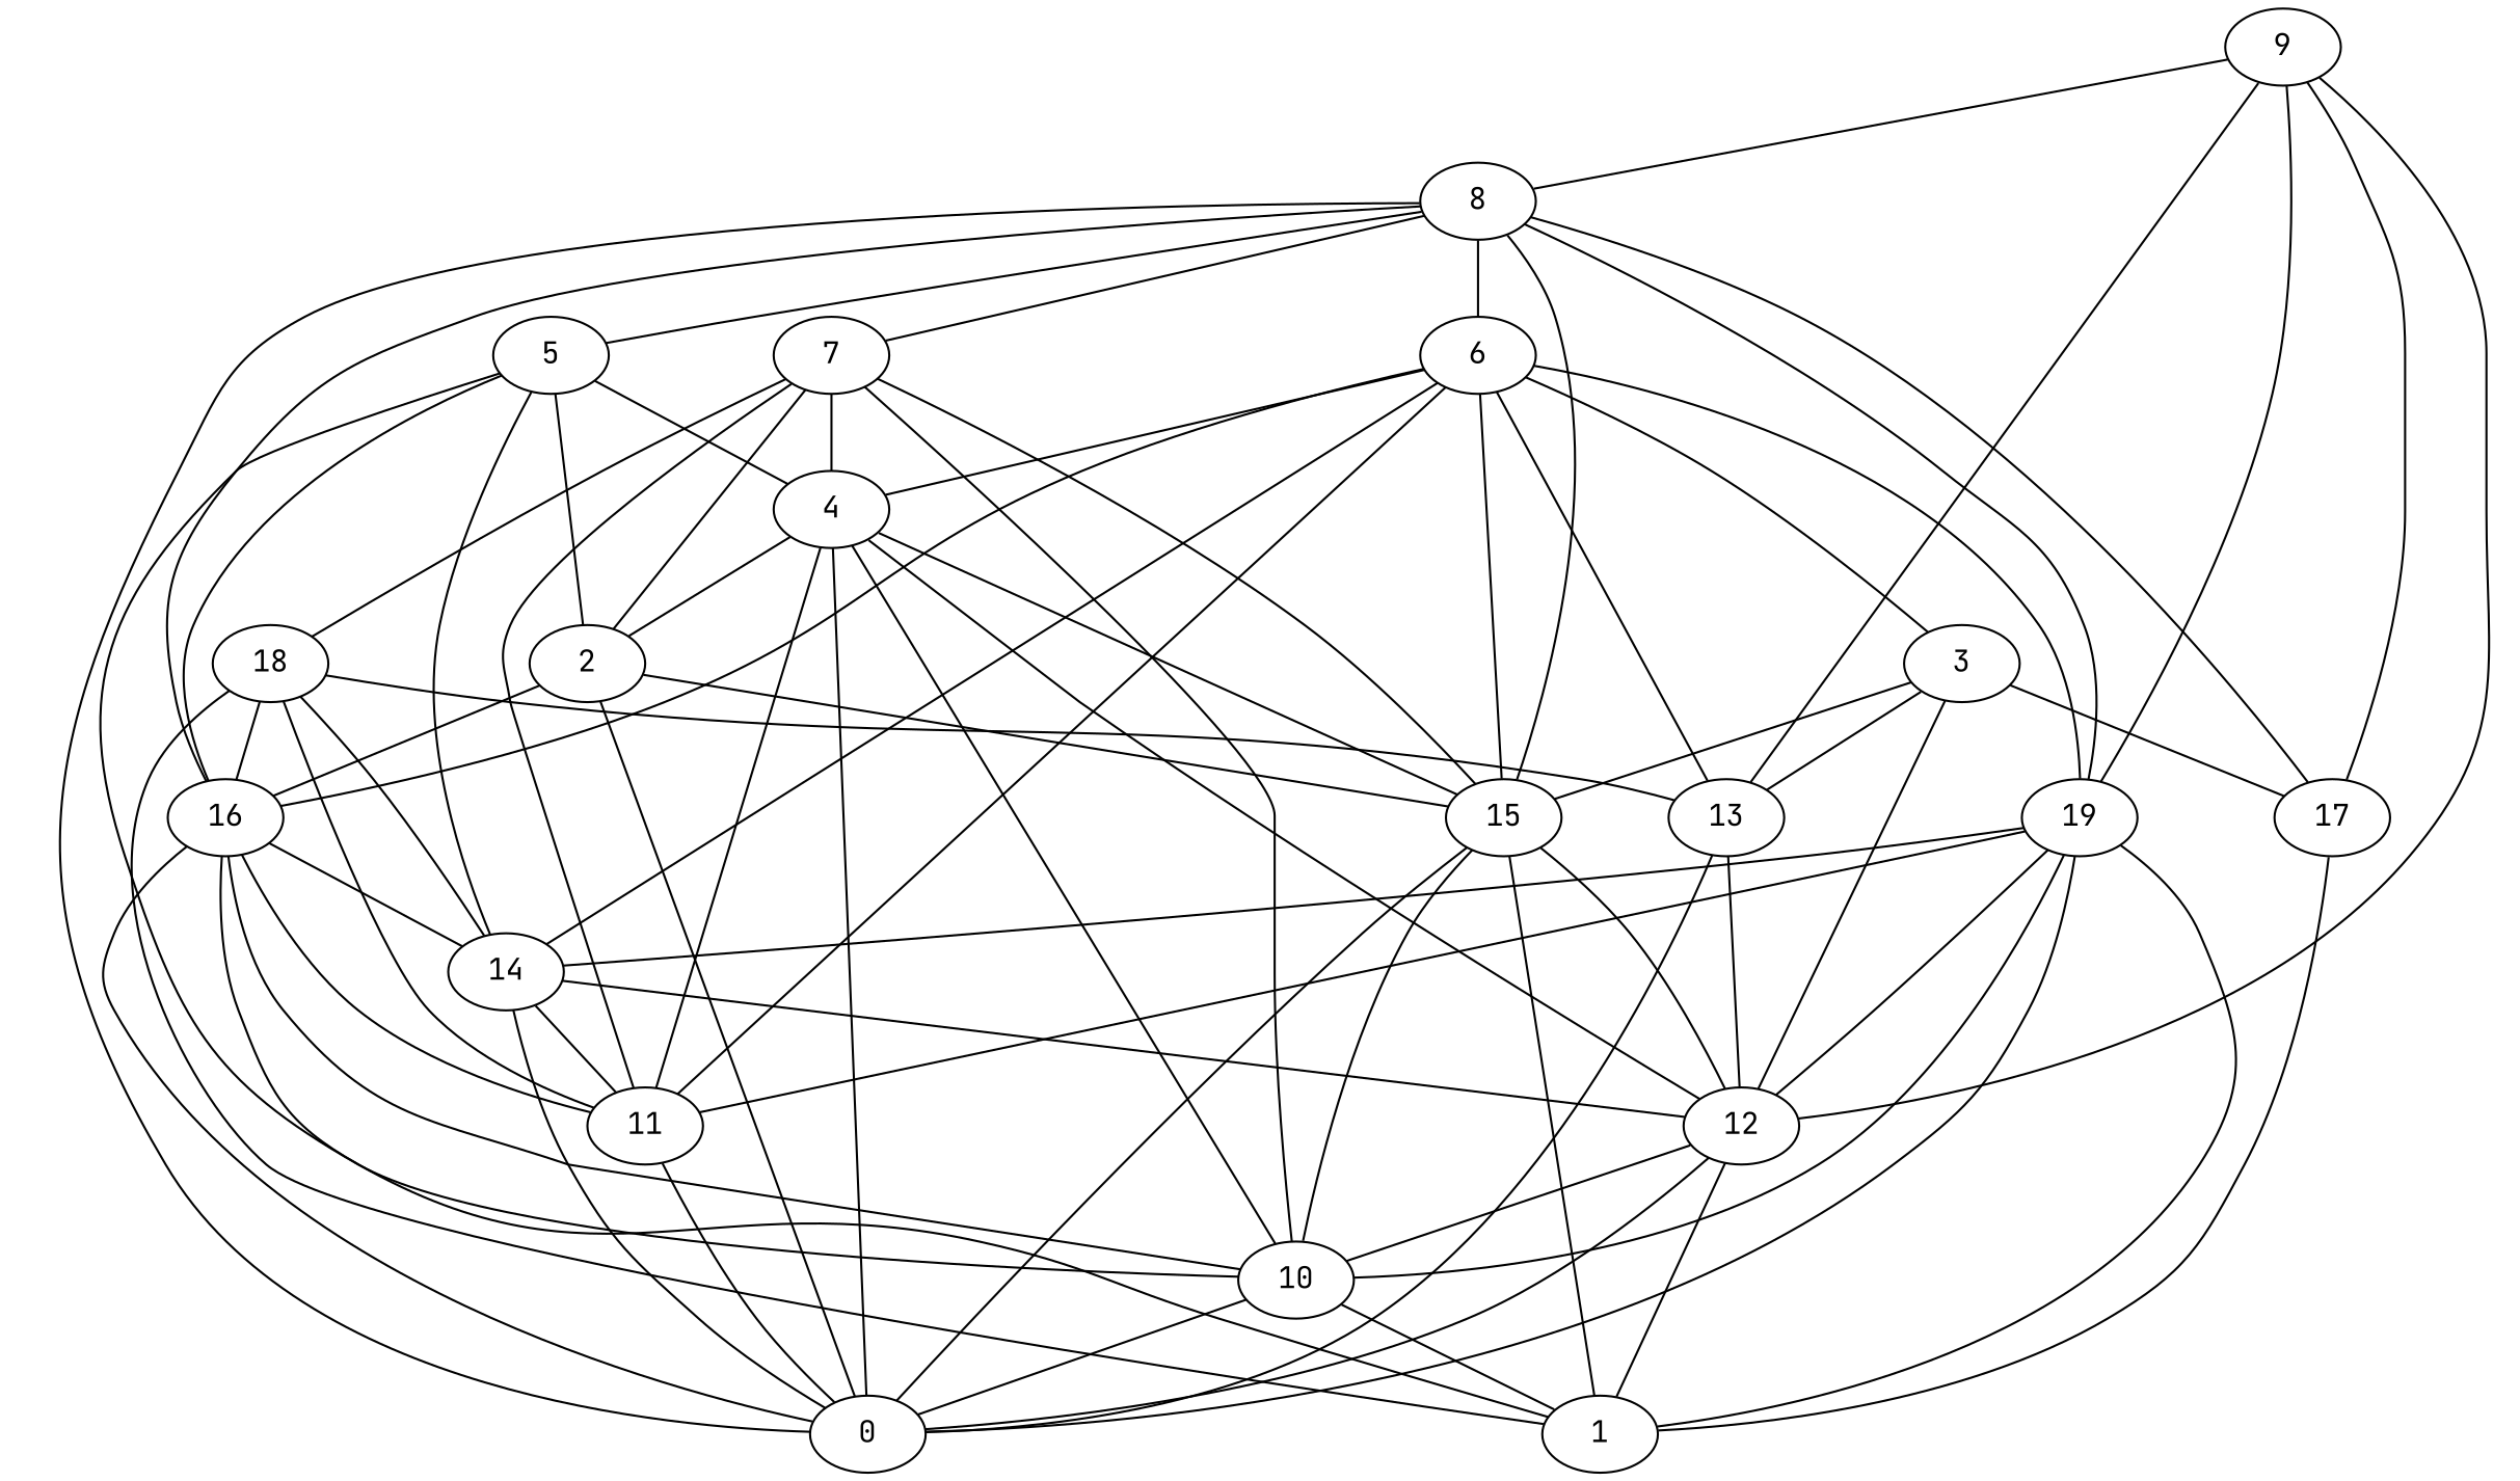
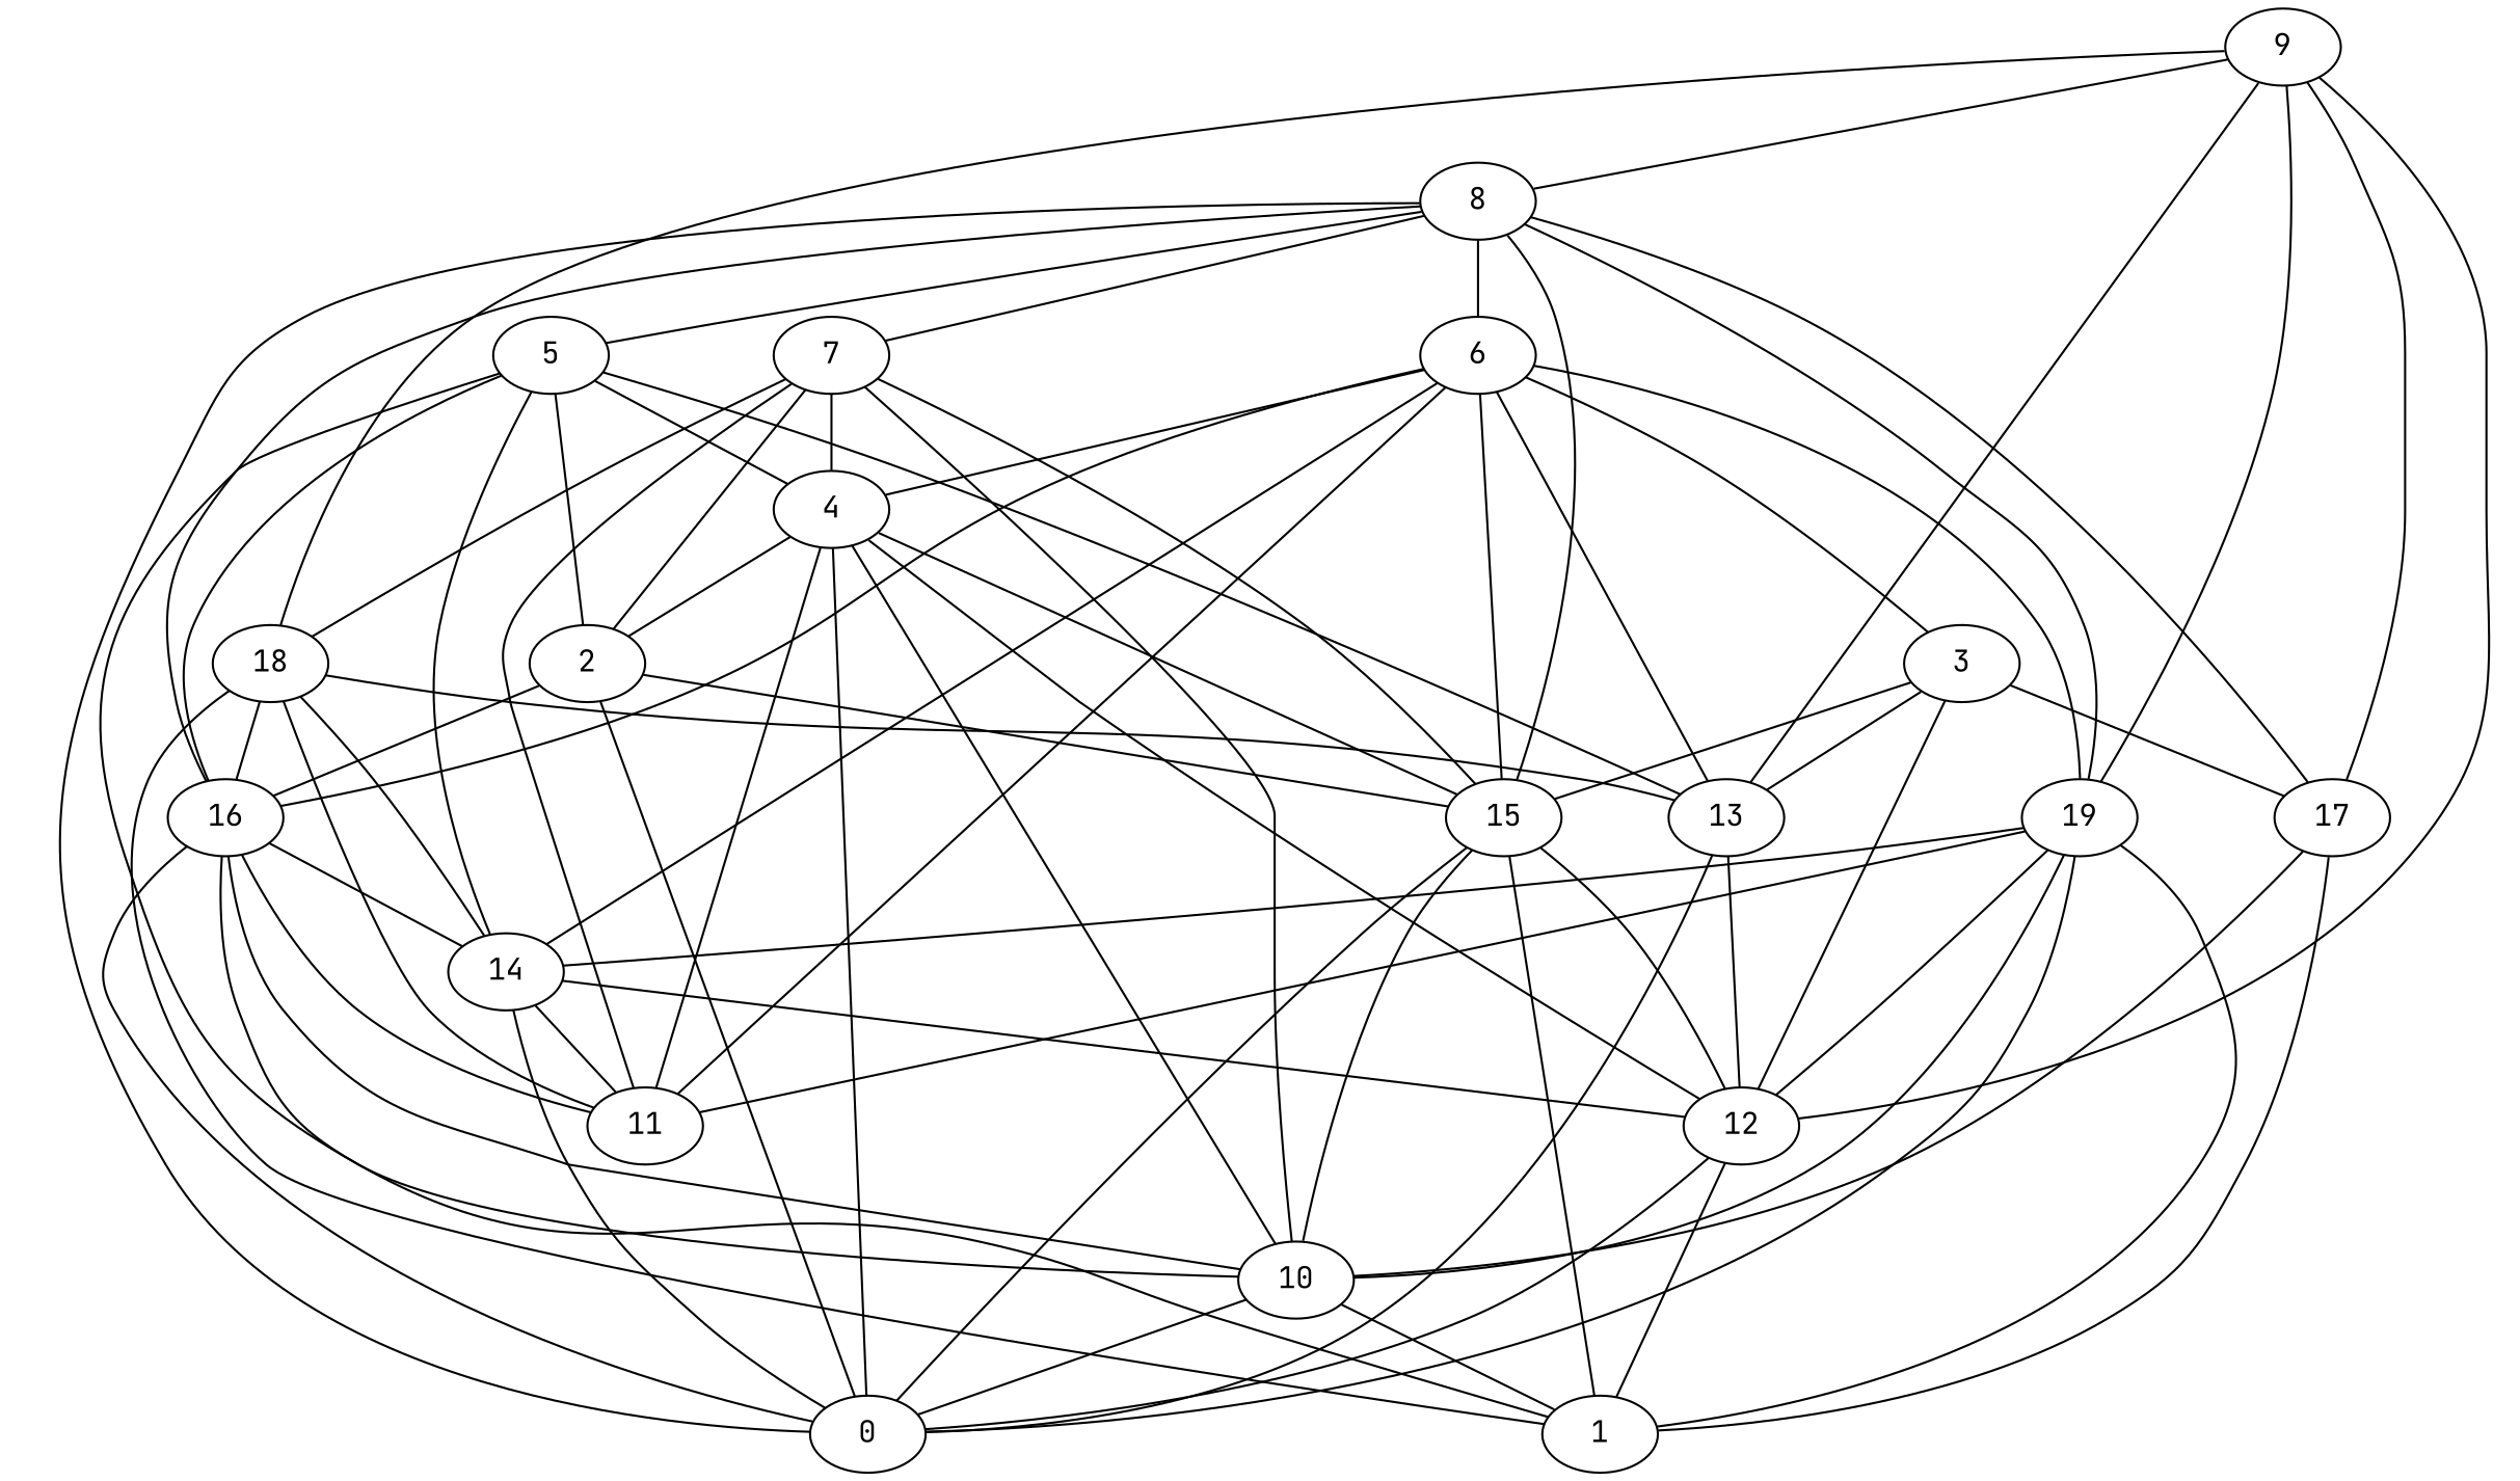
  digraph {
    fontname="JetBrains Mono"
    node [fontname="JetBrains Mono"]
    edge [color=black dir=none fontname="JetBrains Mono"]
    8
    17
    7
    19
    0
    16
    5
    12
    6
    10
    1
    4
    11
    2
    15
    18
    14
    13
    9
    3
    subgraph sub_1 {
      8
      17
      7
      19
      0
      16
      5
      12
      6
      10
      1
      4
      11
      2
      15
      18
      14
      13
      9
      3
    }
    8 -> 17
    8 -> 7
    8 -> 19
    8 -> 0
    8 -> 16
    8 -> 5
    8 -> 6
    8 -> 15
-   12 -> 10
+   17 -> 10
    17 -> 1
    7 -> 10
    7 -> 4
    7 -> 11
    7 -> 2
    7 -> 15
    7 -> 18
    19 -> 0
    19 -> 12
    19 -> 10
    19 -> 1
    19 -> 11
    19 -> 14
    16 -> 0
    16 -> 10
    16 -> 1
    16 -> 11
    16 -> 14
    5 -> 16
    5 -> 10
    5 -> 4
    5 -> 2
    5 -> 14
+   5 -> 13
    12 -> 0
    12 -> 1
    6 -> 19
    6 -> 16
    6 -> 4
    6 -> 11
    6 -> 15
    6 -> 14
    6 -> 13
    6 -> 3
    10 -> 0
    10 -> 1
    4 -> 0
    4 -> 12
    4 -> 10
    4 -> 11
    4 -> 2
    4 -> 15
-   11 -> 0
    2 -> 0
    2 -> 16
    2 -> 15
    15 -> 0
    15 -> 12
    15 -> 10
    15 -> 1
    18 -> 16
    18 -> 1
    18 -> 11
    18 -> 14
    18 -> 13
    14 -> 0
    14 -> 12
    14 -> 11
    13 -> 0
    13 -> 12
    9 -> 8
    9 -> 17
    9 -> 19
    9 -> 12
+   9 -> 18
    9 -> 13
    3 -> 17
    3 -> 12
    3 -> 15
    3 -> 13
  }
